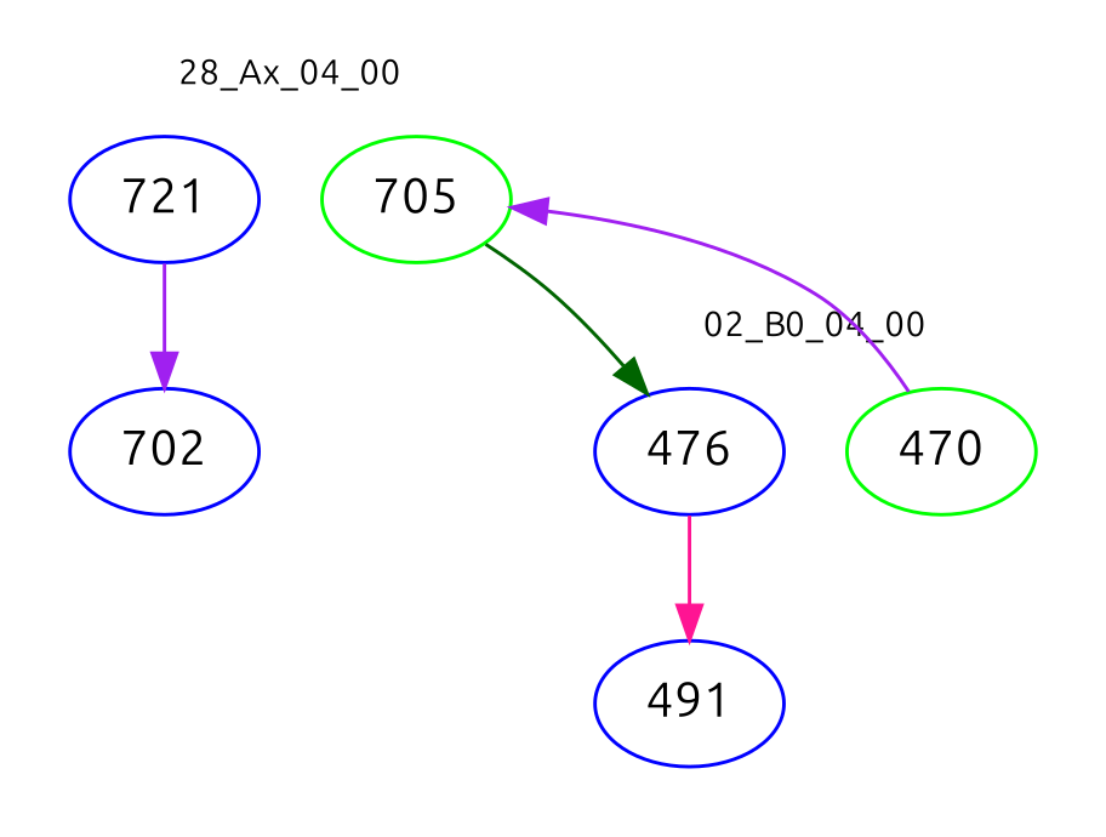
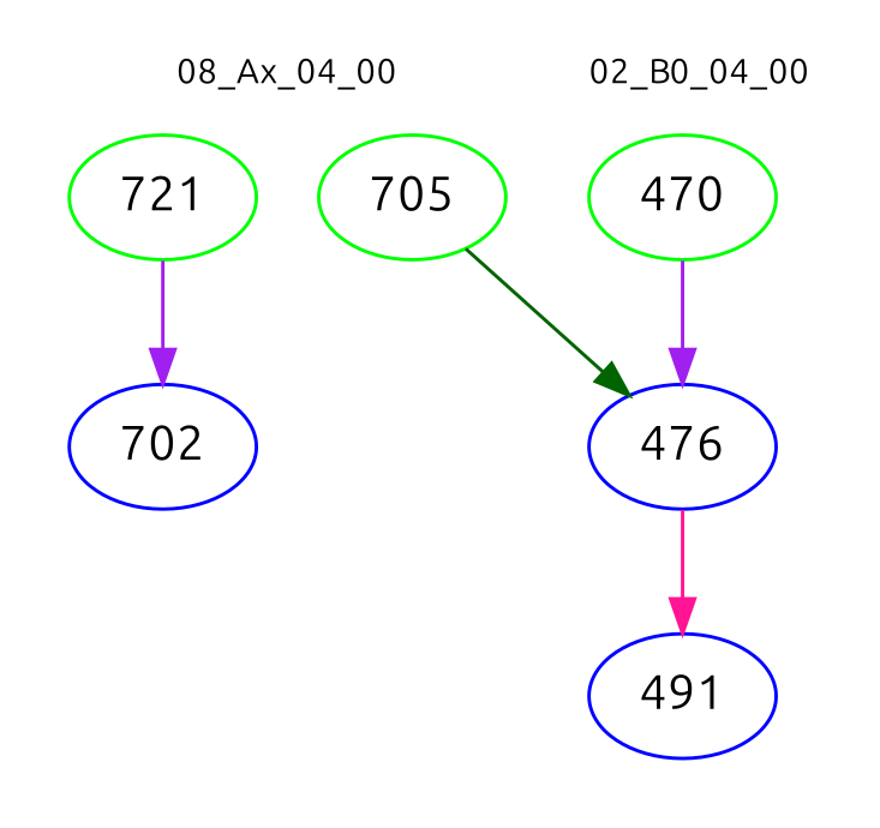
  digraph {
    fontname=Ubuntu
    node [color=blue fontname=Ubuntu]
    edge [color=purple fontname=Ubuntu]
    n1 [color=green label=705]
-   n2 [label=721]
+   n2 [color=green label=721]
    n3 [label=702]
    n4 [color=green label=470]
    n5 [label=476]
    n6 [label=491]
    subgraph cluster_1 {
      color=white
      fontsize=10
-     label="28_Ax_04_00"
+     label="08_Ax_04_00"
      n1
      n2
      n3
    }
    subgraph cluster_2 {
      color=white
      fontsize=10
      label="02_B0_04_00"
      n4
      n5
      n6
    }
    n1 -> n5 [color=darkgreen]
    n2 -> n3
-   n4 -> n1
+   n4 -> n5
    n5 -> n6 [color=deeppink]
  }
